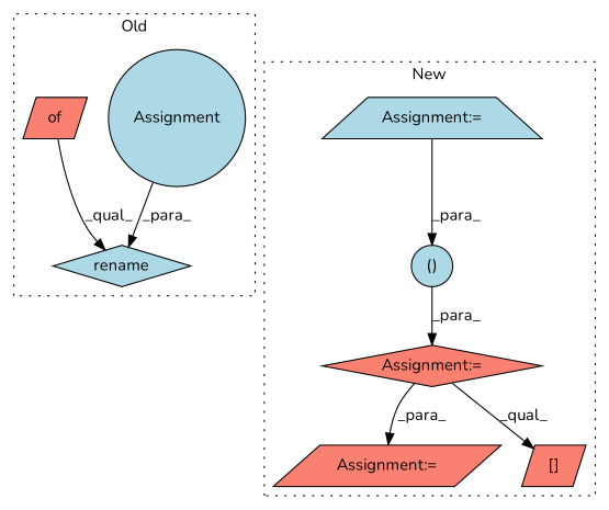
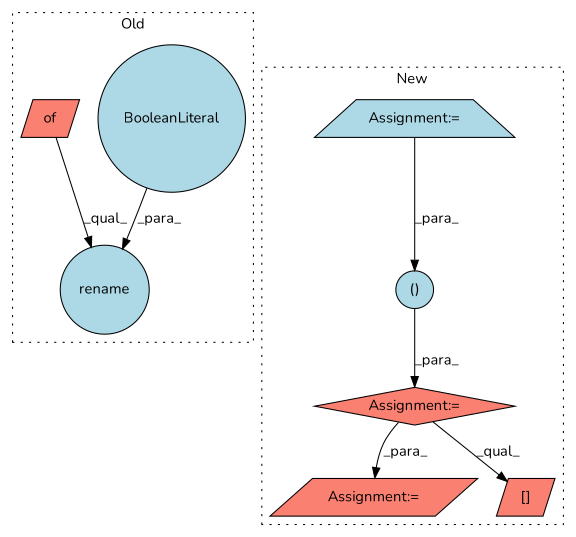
  digraph {
    fontname=Nunito
    node [a=7 fillcolor=lightblue fontname=Nunito l=1 shape=parallelogram style=filled]
    edge [fontname=Nunito]
-   n1 [a=32 l="7,1" label=rename s="8360,8385" shape=diamond]
-   n2 [a=9 l=4 label=Assignment s=8381 shape=circle]
+   n1 [a=32 l="7,1" label=rename s="8360,8385" shape=circle]
+   n2 [a=9 l=4 label=BooleanLiteral s=8381 shape=circle]
    n3 [a=32 fillcolor=salmon l=4 label=of s=8112]
    n4 [a=106 l=45 label="()" s=7632 shape=circle]
    n5 [fillcolor=salmon label="Assignment:=" s=7587 shape=diamond]
    n6 [label="Assignment:=" s=7465 shape=trapezium]
    n7 [fillcolor=salmon label="Assignment:=" s=7837]
    n8 [a=2 fillcolor=salmon l="11,1" label="[]" s="7903,7915"]
    subgraph cluster_1 {
      label=Old
      style=dotted
      n1
      n2
      n3
    }
    subgraph cluster_2 {
      label=New
      style=dotted
      n4
      n5
      n6
      n7
      n8
    }
    n2 -> n1 [label=_para_]
    n3 -> n1 [label=_qual_]
    n4 -> n5 [label=_para_]
    n5 -> n7 [label=_para_]
    n5 -> n8 [label=_qual_]
    n6 -> n4 [label=_para_]
  }
